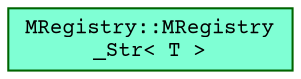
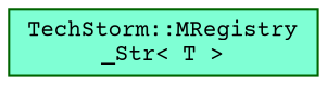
  digraph {
    rankdir=LR
    fontname="Courier Prime"
-   n1 [color=darkgreen fillcolor=aquamarine fontname="Courier Prime" fontsize=10 height=0.2 label="MRegistry::MRegistry\l_Str\< T \>" shape=box style=filled width=0.4]
+   n1 [color=darkgreen fillcolor=aquamarine fontname="Courier Prime" fontsize=10 height=0.2 label="TechStorm::MRegistry\l_Str\< T \>" shape=box style=filled width=0.4]
  }
